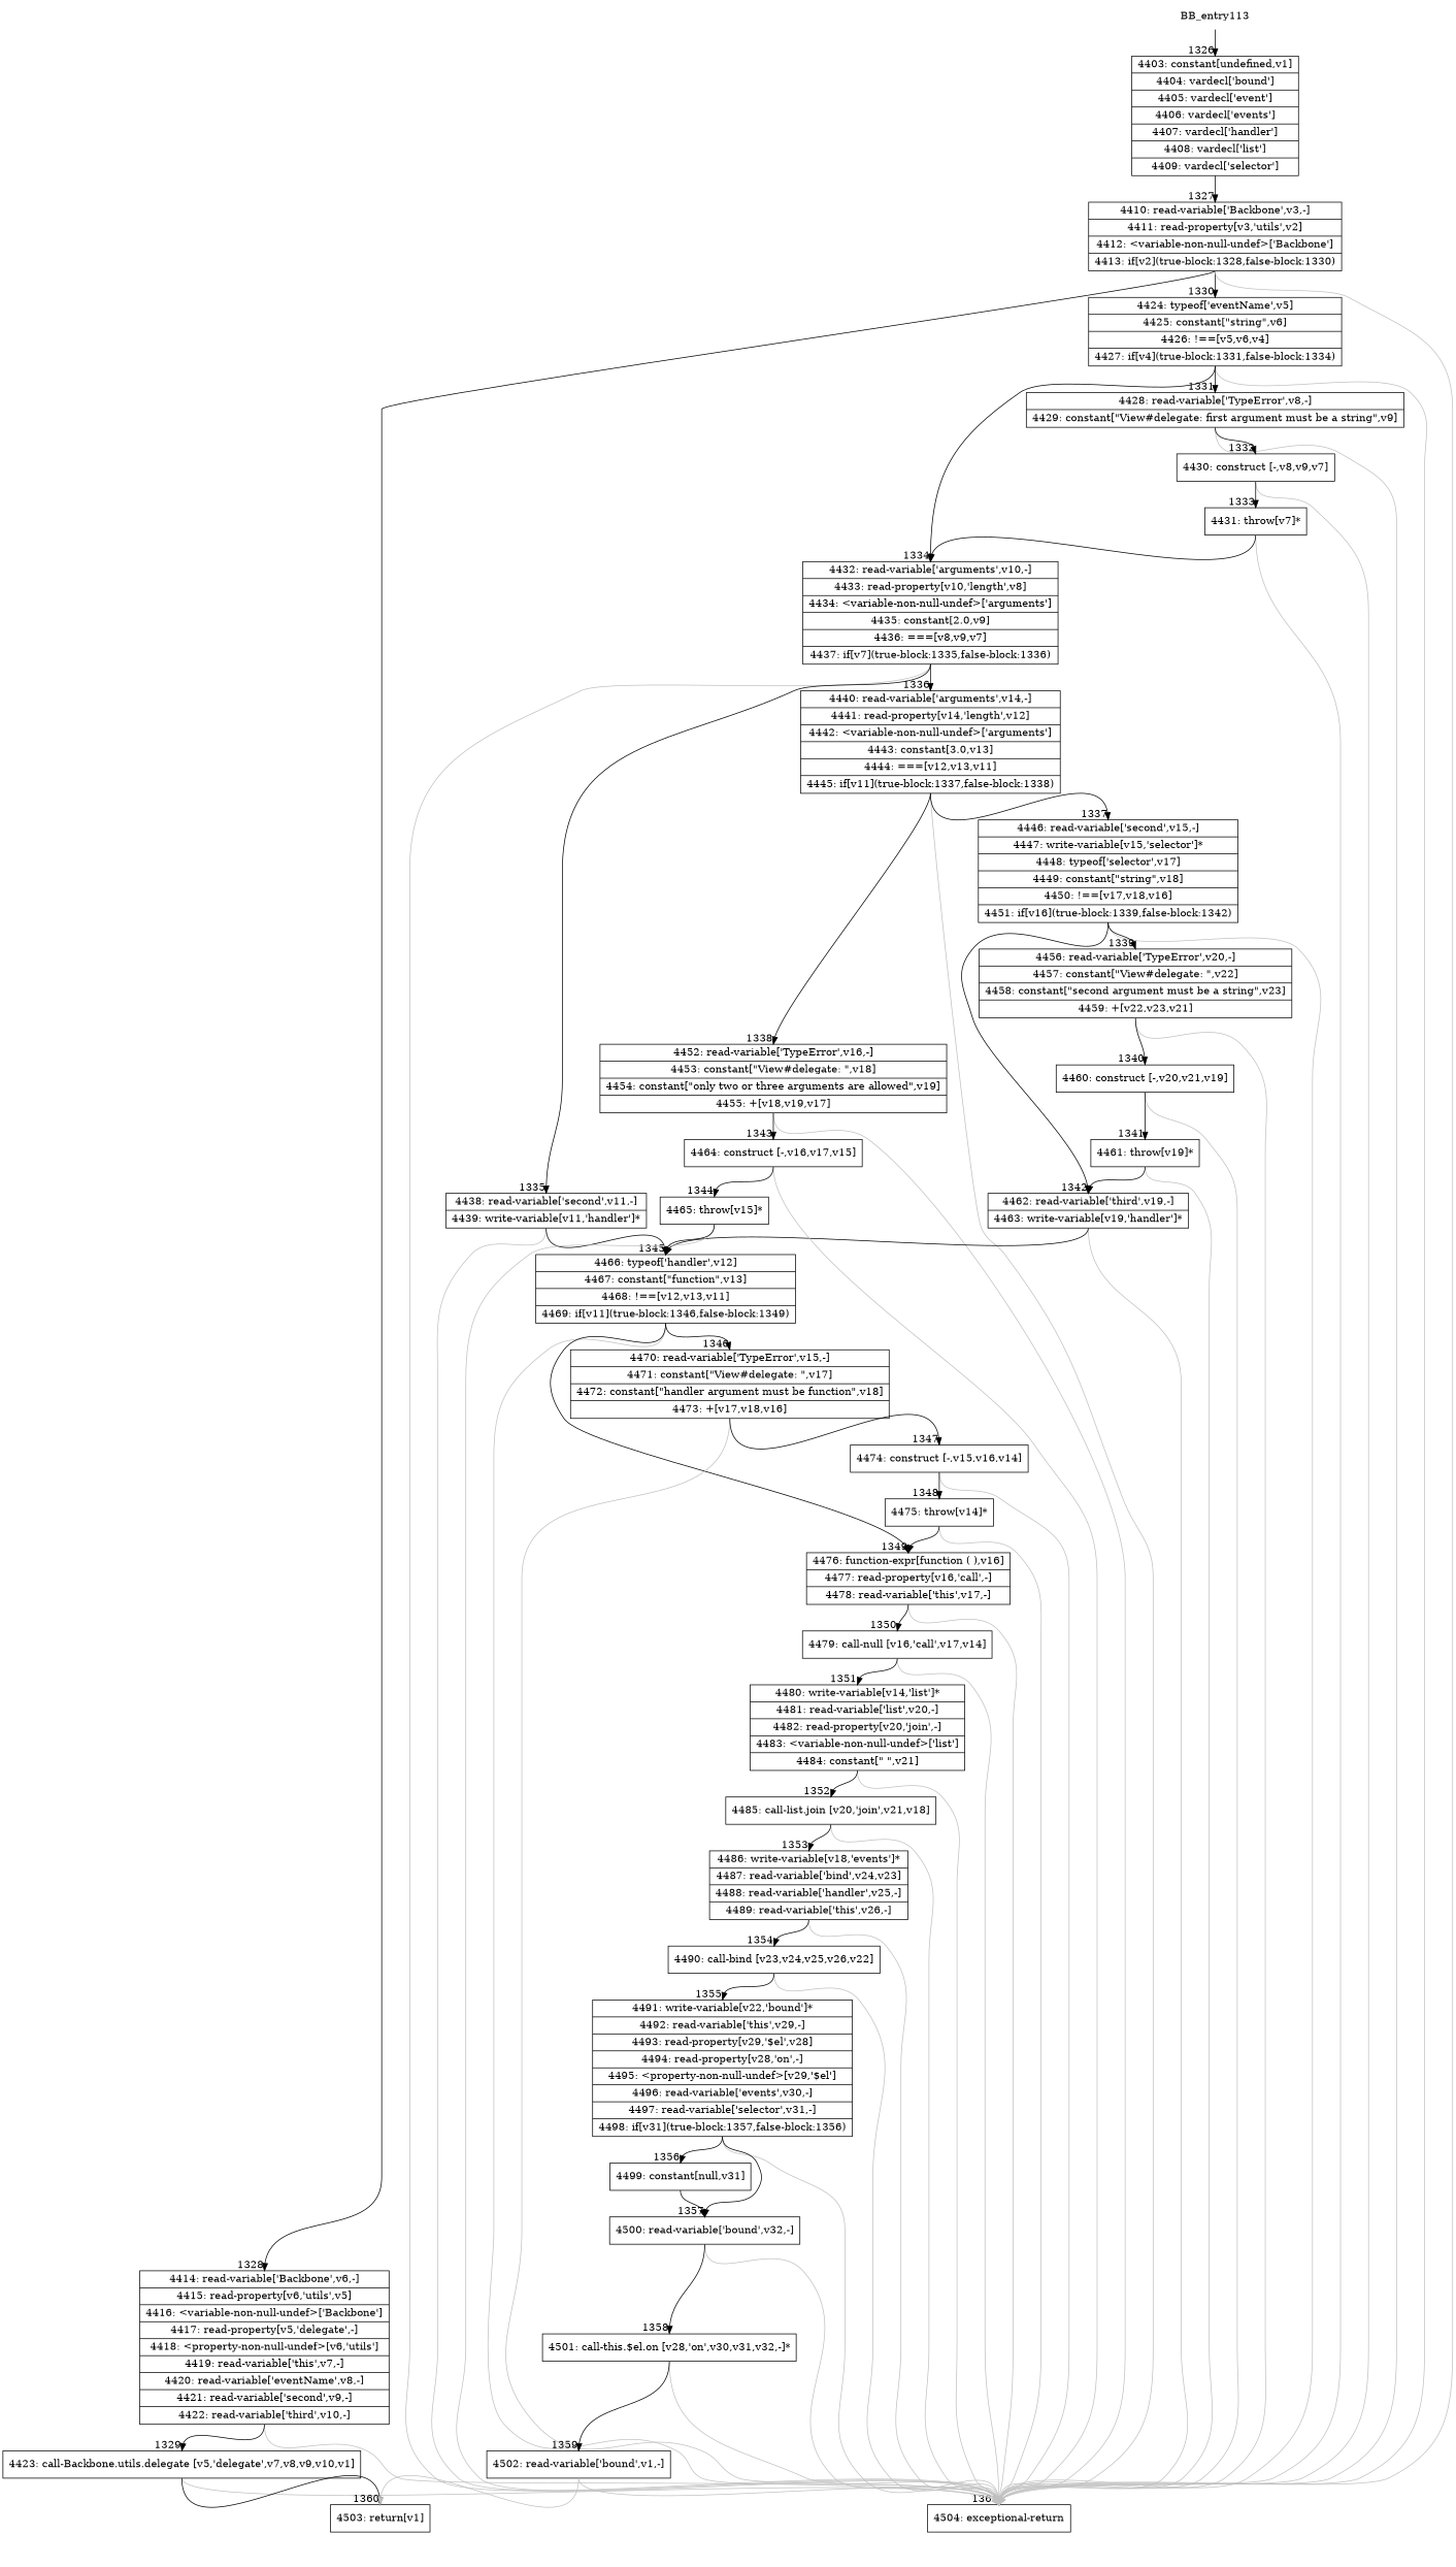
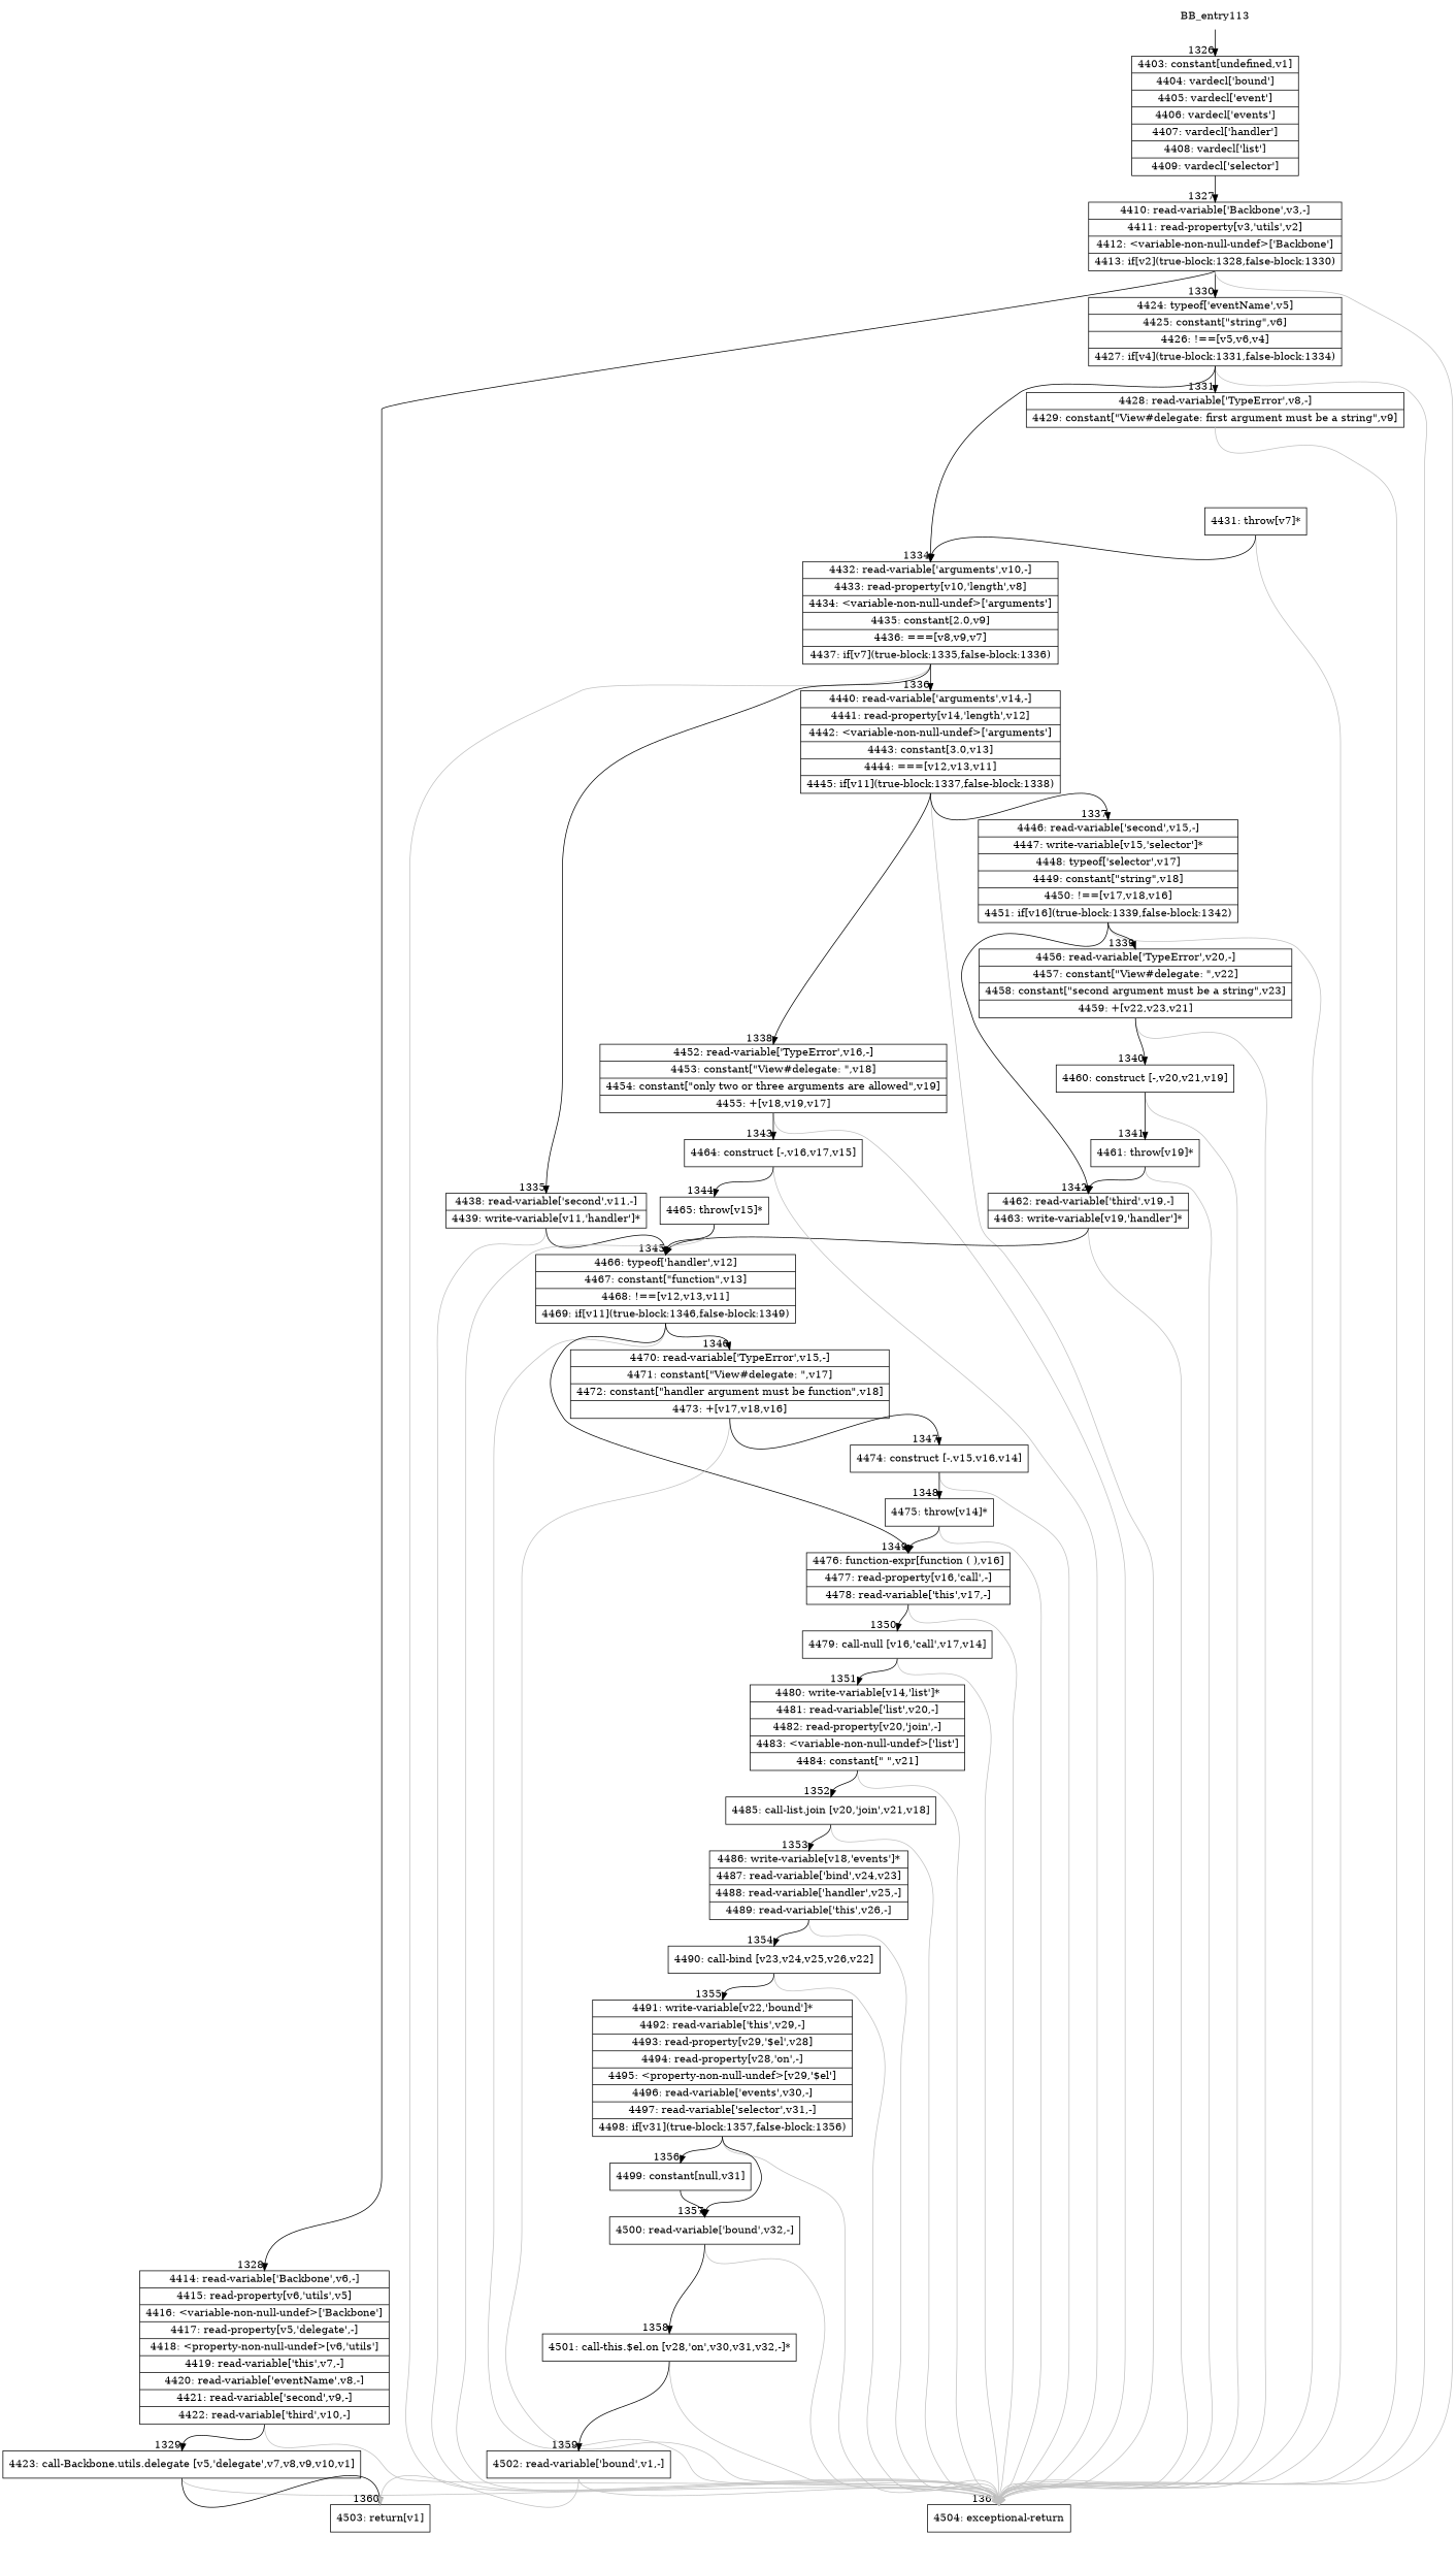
  digraph {
    rankdir=TD
    node [shape=record]
    edge [headport=n tailport=s]
    n1 [label=BB_entry113 shape=none]
    n2 [label="{4403: constant[undefined,v1]|4404: vardecl['bound']|4405: vardecl['event']|4406: vardecl['events']|4407: vardecl['handler']|4408: vardecl['list']|4409: vardecl['selector']}"]
    n3 [label="{4410: read-variable['Backbone',v3,-]|4411: read-property[v3,'utils',v2]|4412: \<variable-non-null-undef\>['Backbone']|4413: if[v2](true-block:1328,false-block:1330)}"]
    n4 [label="{4414: read-variable['Backbone',v6,-]|4415: read-property[v6,'utils',v5]|4416: \<variable-non-null-undef\>['Backbone']|4417: read-property[v5,'delegate',-]|4418: \<property-non-null-undef\>[v6,'utils']|4419: read-variable['this',v7,-]|4420: read-variable['eventName',v8,-]|4421: read-variable['second',v9,-]|4422: read-variable['third',v10,-]}"]
    n5 [label="{4424: typeof['eventName',v5]|4425: constant[\"string\",v6]|4426: !==[v5,v6,v4]|4427: if[v4](true-block:1331,false-block:1334)}"]
    n6 [label="{4504: exceptional-return}"]
    n7 [label="{4423: call-Backbone.utils.delegate [v5,'delegate',v7,v8,v9,v10,v1]}"]
    n8 [label="{4428: read-variable['TypeError',v8,-]|4429: constant[\"View#delegate: first argument must be a string\",v9]}"]
    n9 [label="{4432: read-variable['arguments',v10,-]|4433: read-property[v10,'length',v8]|4434: \<variable-non-null-undef\>['arguments']|4435: constant[2.0,v9]|4436: ===[v8,v9,v7]|4437: if[v7](true-block:1335,false-block:1336)}"]
    n10 [label="{4503: return[v1]}"]
-   n11 [label="{4430: construct [-,v8,v9,v7]}"]
    n12 [label="{4438: read-variable['second',v11,-]|4439: write-variable[v11,'handler']*}"]
    n13 [label="{4440: read-variable['arguments',v14,-]|4441: read-property[v14,'length',v12]|4442: \<variable-non-null-undef\>['arguments']|4443: constant[3.0,v13]|4444: ===[v12,v13,v11]|4445: if[v11](true-block:1337,false-block:1338)}"]
    n14 [label="{4431: throw[v7]*}"]
    n15 [label="{4466: typeof['handler',v12]|4467: constant[\"function\",v13]|4468: !==[v12,v13,v11]|4469: if[v11](true-block:1346,false-block:1349)}"]
    n16 [label="{4446: read-variable['second',v15,-]|4447: write-variable[v15,'selector']*|4448: typeof['selector',v17]|4449: constant[\"string\",v18]|4450: !==[v17,v18,v16]|4451: if[v16](true-block:1339,false-block:1342)}"]
    n17 [label="{4452: read-variable['TypeError',v16,-]|4453: constant[\"View#delegate: \",v18]|4454: constant[\"only two or three arguments are allowed\",v19]|4455: +[v18,v19,v17]}"]
    n18 [label="{4470: read-variable['TypeError',v15,-]|4471: constant[\"View#delegate: \",v17]|4472: constant[\"handler argument must be function\",v18]|4473: +[v17,v18,v16]}"]
    n19 [label="{4476: function-expr[function ( ),v16]|4477: read-property[v16,'call',-]|4478: read-variable['this',v17,-]}"]
    n20 [label="{4456: read-variable['TypeError',v20,-]|4457: constant[\"View#delegate: \",v22]|4458: constant[\"second argument must be a string\",v23]|4459: +[v22,v23,v21]}"]
    n21 [label="{4462: read-variable['third',v19,-]|4463: write-variable[v19,'handler']*}"]
    n22 [label="{4464: construct [-,v16,v17,v15]}"]
    n23 [label="{4474: construct [-,v15,v16,v14]}"]
    n24 [label="{4479: call-null [v16,'call',v17,v14]}"]
    n25 [label="{4460: construct [-,v20,v21,v19]}"]
    n26 [label="{4465: throw[v15]*}"]
    n27 [label="{4461: throw[v19]*}"]
    n28 [label="{4475: throw[v14]*}"]
    n29 [label="{4480: write-variable[v14,'list']*|4481: read-variable['list',v20,-]|4482: read-property[v20,'join',-]|4483: \<variable-non-null-undef\>['list']|4484: constant[\" \",v21]}"]
    n30 [label="{4485: call-list.join [v20,'join',v21,v18]}"]
    n31 [label="{4486: write-variable[v18,'events']*|4487: read-variable['bind',v24,v23]|4488: read-variable['handler',v25,-]|4489: read-variable['this',v26,-]}"]
    n32 [label="{4490: call-bind [v23,v24,v25,v26,v22]}"]
    n33 [label="{4491: write-variable[v22,'bound']*|4492: read-variable['this',v29,-]|4493: read-property[v29,'$el',v28]|4494: read-property[v28,'on',-]|4495: \<property-non-null-undef\>[v29,'$el']|4496: read-variable['events',v30,-]|4497: read-variable['selector',v31,-]|4498: if[v31](true-block:1357,false-block:1356)}"]
    n34 [label="{4500: read-variable['bound',v32,-]}"]
    n35 [label="{4499: constant[null,v31]}"]
    n36 [label="{4501: call-this.$el.on [v28,'on',v30,v31,v32,-]*}"]
    n37 [label="{4502: read-variable['bound',v1,-]}"]
    n1 -> n2 [headlabel="    1326"]
    n2 -> n3 [headlabel="      1327"]
    n3 -> n4 [headlabel="      1328"]
    n3 -> n5 [headlabel="      1330"]
    n3 -> n6 [color=gray headlabel="      1361"]
    n4 -> n6 [color=gray]
    n4 -> n7 [headlabel="      1329"]
    n5 -> n6 [color=gray]
    n5 -> n8 [headlabel="      1331"]
    n5 -> n9 [headlabel="      1334"]
    n7 -> n6 [color=gray]
    n7 -> n10 [headlabel="      1360"]
    n8 -> n6 [color=gray]
-   n8 -> n11 [headlabel="      1332"]
    n9 -> n6 [color=gray]
    n9 -> n12 [headlabel="      1335"]
    n9 -> n13 [headlabel="      1336"]
-   n11 -> n6 [color=gray]
-   n11 -> n14 [headlabel="      1333"]
    n12 -> n6 [color=gray]
    n12 -> n15 [headlabel="      1345"]
    n13 -> n6 [color=gray]
    n13 -> n16 [headlabel="      1337"]
    n13 -> n17 [headlabel="      1338"]
    n14 -> n6 [color=gray]
    n14 -> n9
    n15 -> n6 [color=gray]
    n15 -> n18 [headlabel="      1346"]
    n15 -> n19 [headlabel="      1349"]
    n16 -> n6 [color=gray]
    n16 -> n20 [headlabel="      1339"]
    n16 -> n21 [headlabel="      1342"]
    n17 -> n6 [color=gray]
    n17 -> n22 [headlabel="      1343"]
    n18 -> n6 [color=gray]
    n18 -> n23 [headlabel="      1347"]
    n19 -> n6 [color=gray]
    n19 -> n24 [headlabel="      1350"]
    n20 -> n6 [color=gray]
    n20 -> n25 [headlabel="      1340"]
    n21 -> n6 [color=gray]
    n21 -> n15
    n22 -> n6 [color=gray]
    n22 -> n26 [headlabel="      1344"]
    n23 -> n6 [color=gray]
    n23 -> n28 [headlabel="      1348"]
    n24 -> n6 [color=gray]
    n24 -> n29 [headlabel="      1351"]
    n25 -> n6 [color=gray]
    n25 -> n27 [headlabel="      1341"]
    n26 -> n6 [color=gray]
    n26 -> n15
    n27 -> n6 [color=gray]
    n27 -> n21
    n28 -> n6 [color=gray]
    n28 -> n19
    n29 -> n6 [color=gray]
    n29 -> n30 [headlabel="      1352"]
    n30 -> n6 [color=gray]
    n30 -> n31 [headlabel="      1353"]
    n31 -> n6 [color=gray]
    n31 -> n32 [headlabel="      1354"]
    n32 -> n6 [color=gray]
    n32 -> n33 [headlabel="      1355"]
    n33 -> n6 [color=gray]
    n33 -> n34 [headlabel="      1357"]
    n33 -> n35 [headlabel="      1356"]
    n34 -> n6 [color=gray]
    n34 -> n36 [headlabel="      1358"]
    n35 -> n34
    n36 -> n6 [color=gray]
    n36 -> n37 [headlabel="      1359"]
    n37 -> n6 [color=gray]
    n37 -> n10 [color=gray]
  }
